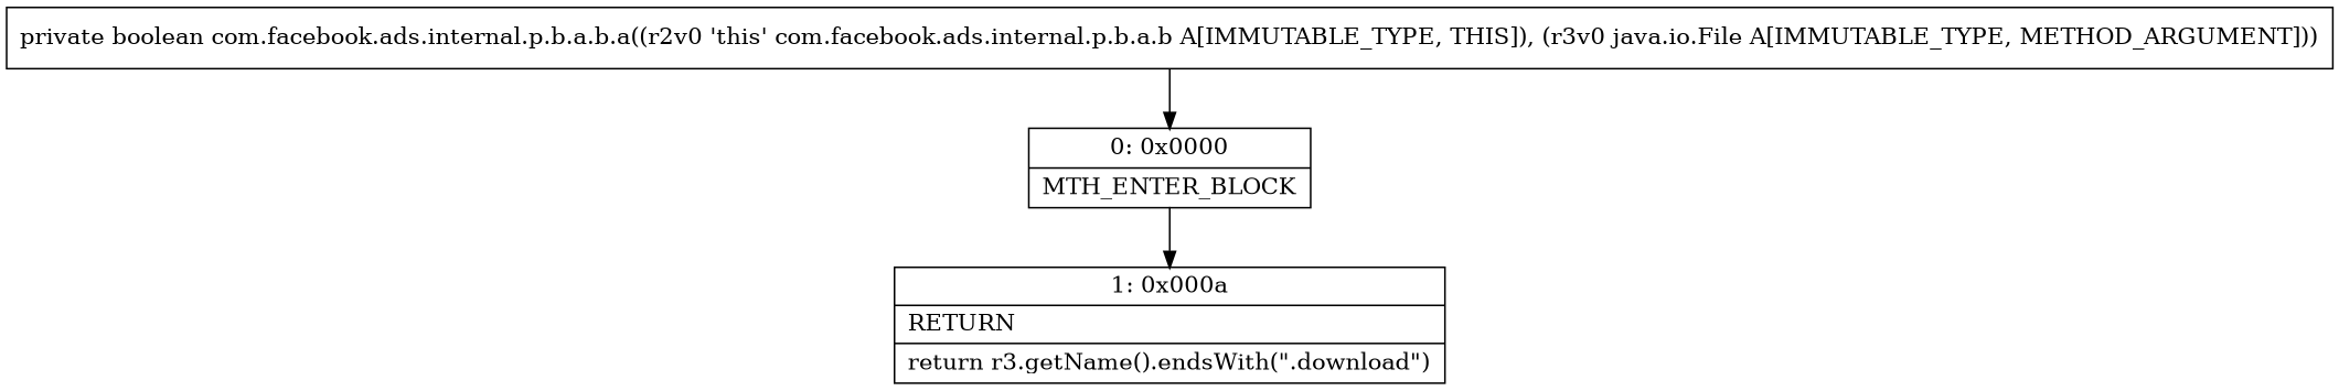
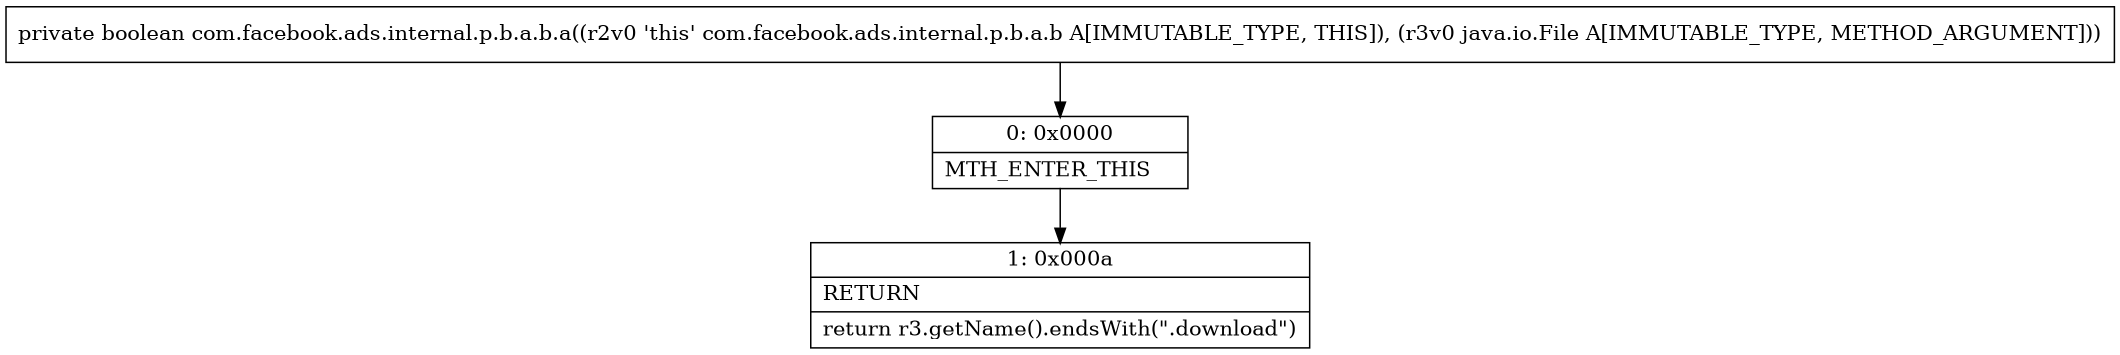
  digraph {
    node [shape=record]
-   n1 [label="{0\:\ 0x0000|MTH_ENTER_BLOCK\l}"]
+   n1 [label="{0\:\ 0x0000|MTH_ENTER_THIS\l}"]
    n2 [label="{1\:\ 0x000a|RETURN\l|return r3.getName().endsWith(\".download\")\l}"]
    n3 [label="{private boolean com.facebook.ads.internal.p.b.a.b.a((r2v0 'this' com.facebook.ads.internal.p.b.a.b A[IMMUTABLE_TYPE, THIS]), (r3v0 java.io.File A[IMMUTABLE_TYPE, METHOD_ARGUMENT])) }"]
    n1 -> n2
    n3 -> n1
  }
